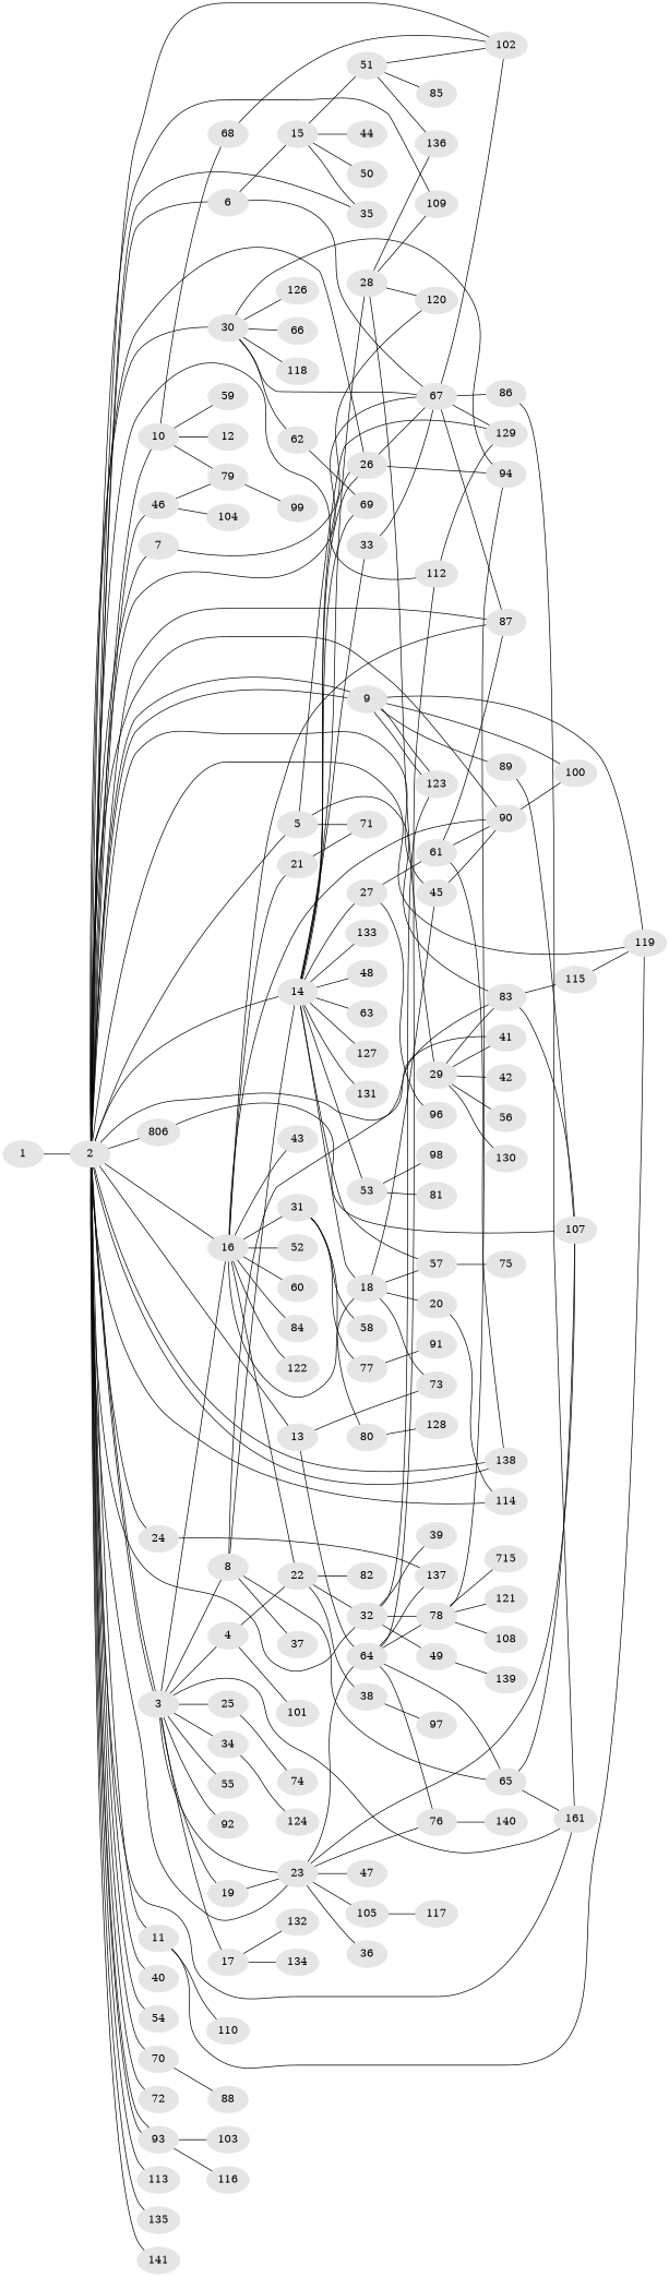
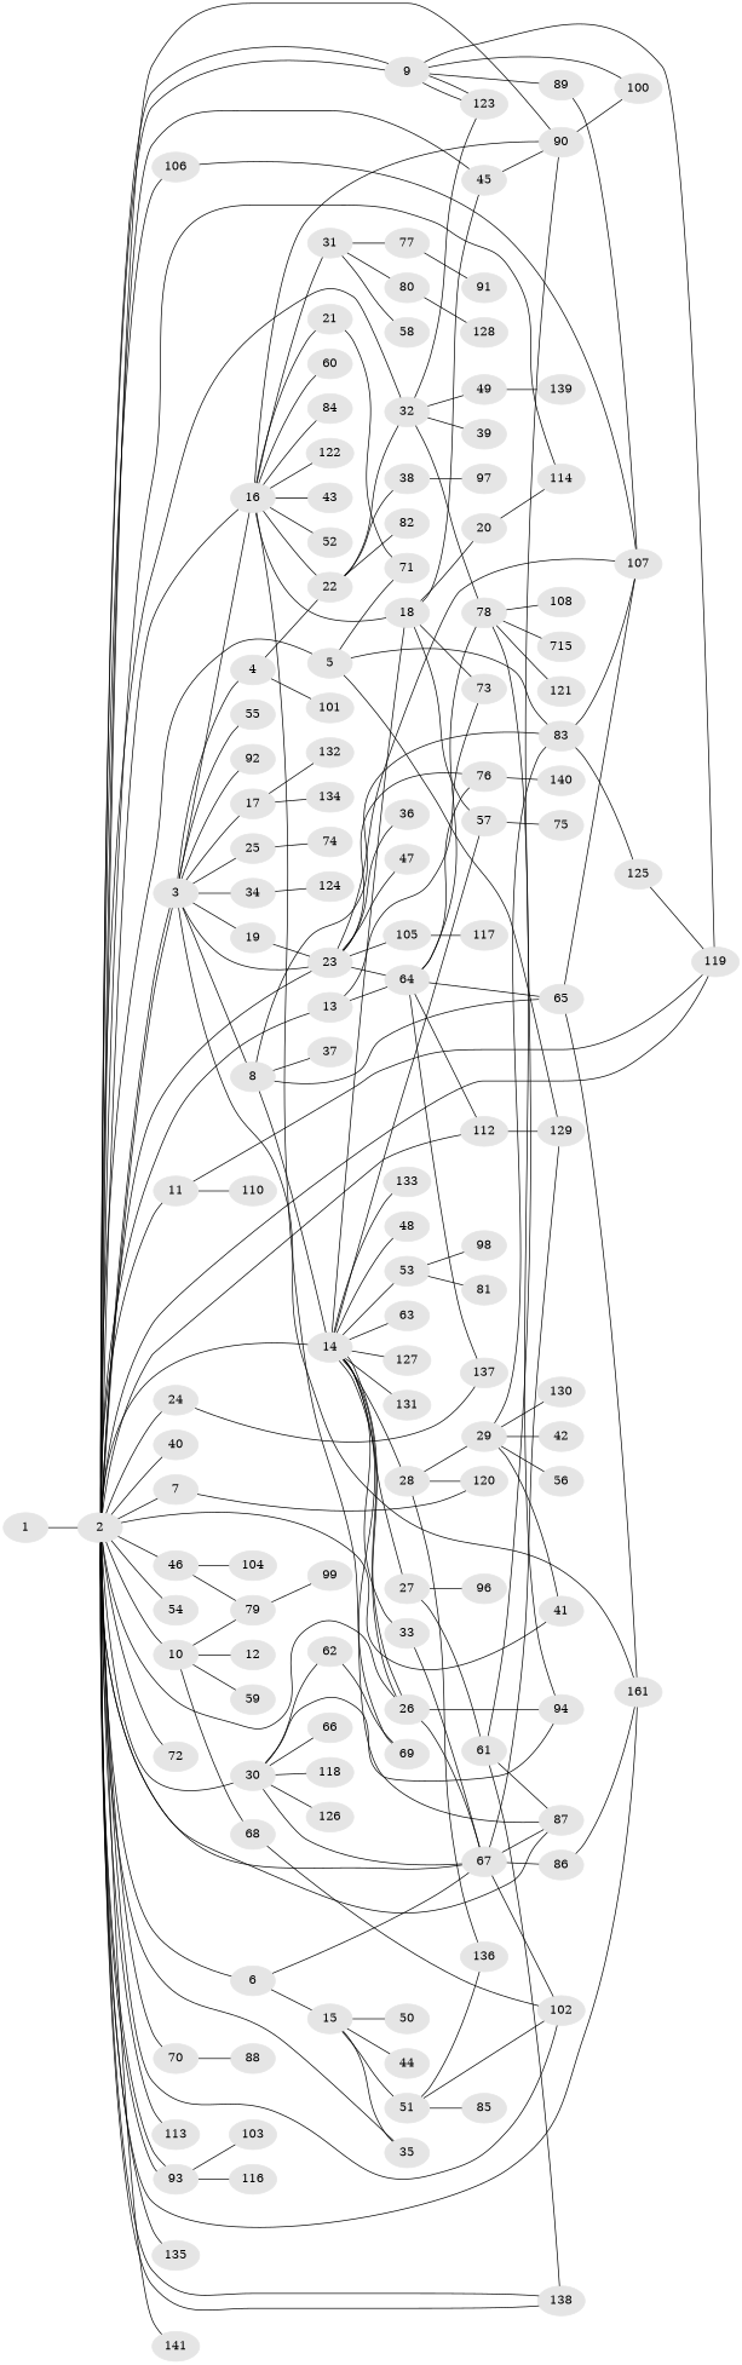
  graph {
    rankdir=LR
    node [color=gray90 style=filled]
    1
    2
    3
    5
    6
    7
    9
    10
    11
    13
    14
    16
    23
    24
    26
    30
    32
    35
    40
    41
    45
    46
    54
    67
    70
    72
    87
    90
    93
    102
-   106 [label=806]
-   109
+   106
    n33 [label=161]
    112
    113
    114
    119
    135
    138
    141
    4
    8
    17
    19
    25
    34
    55
    92
    71
    83
    129
    15
    120
    89
    100
    123
    12
    59
    68
    79
    110
    64
    73
    18
    27
    28
    33
    48
    53
    57
    63
    69
    127
    131
    133
    22
    21
    31
    43
    52
    60
    84
    122
    36
    47
    76
    105
    107
    137
    94
    62
    66
    118
    126
    39
    49
    78
    104
    86
    88
    103
    116
    101
    37
    65
    132
    134
    74
    124
    38
    82
-   125 [label=115]
+   125
    44
    50
    51
    99
    20
    61
    96
    29
    136
    81
    98
    75
    85
    58
    77
    80
    97
    140
    117
    42
    56
    130
    91
    128
    139
    108
    n139 [label=715]
    121
    1 -- 2
    2 -- 3
    2 -- 3
    2 -- 5
    2 -- 6
    2 -- 7
    2 -- 9
    2 -- 9
    2 -- 10
    2 -- 11
    2 -- 13
    2 -- 14
    2 -- 16
    2 -- 23
    2 -- 24
    2 -- 26
    2 -- 30
    2 -- 32
    2 -- 35
    2 -- 40
    2 -- 41
    2 -- 45
    2 -- 46
    2 -- 54
    2 -- 67
    2 -- 70
    2 -- 72
    2 -- 87
    2 -- 90
    2 -- 93
    2 -- 93
    2 -- 102
    2 -- 106
-   2 -- 109
    2 -- n33
    2 -- 112
    2 -- 113
    2 -- 114
    2 -- 119
    2 -- 135
    2 -- 138
    2 -- 138
    2 -- 141
    3 -- 16
    3 -- 23
    3 -- n33
    3 -- 4
    3 -- 8
    3 -- 17
    3 -- 19
    3 -- 25
    3 -- 34
    3 -- 55
    3 -- 92
    5 -- 71
    5 -- 83
    5 -- 129
    6 -- 67
    6 -- 15
    7 -- 120
    9 -- 119
    9 -- 89
    9 -- 100
    9 -- 123
    9 -- 123
    10 -- 12
    10 -- 59
    10 -- 68
    10 -- 79
    11 -- 119
    11 -- 110
    13 -- 64
    13 -- 73
    14 -- 26
    14 -- 26
    14 -- 18
    14 -- 27
    14 -- 28
    14 -- 33
    14 -- 48
    14 -- 53
    14 -- 57
    14 -- 63
    14 -- 69
    14 -- 127
    14 -- 131
    14 -- 133
    16 -- 87
    16 -- 90
    16 -- 18
    16 -- 22
    16 -- 21
    16 -- 31
    16 -- 43
    16 -- 52
    16 -- 60
    16 -- 84
    16 -- 122
    23 -- 64
    23 -- 36
    23 -- 47
    23 -- 76
    23 -- 105
    23 -- 107
    24 -- 137
    26 -- 67
    26 -- 94
    30 -- 67
    30 -- 94
    30 -- 62
    30 -- 66
    30 -- 118
    30 -- 126
    32 -- 123
    32 -- 39
    32 -- 49
    32 -- 78
    45 -- 90
    46 -- 79
    46 -- 104
    67 -- 87
    67 -- 102
    67 -- 129
    67 -- 86
    70 -- 88
    90 -- 100
    93 -- 103
    93 -- 116
    106 -- 107
    112 -- 129
    4 -- 22
    4 -- 101
    8 -- 14
    8 -- 83
    8 -- 37
    8 -- 65
    17 -- 132
    17 -- 134
    19 -- 23
    25 -- 74
    34 -- 124
    83 -- 107
    83 -- 125
    15 -- 35
    15 -- 44
    15 -- 50
    15 -- 51
    89 -- 107
    68 -- 102
    79 -- 99
    64 -- 112
    64 -- 76
    64 -- 137
    64 -- 78
    64 -- 65
    18 -- 45
    18 -- 73
    18 -- 57
    18 -- 20
    27 -- 61
    27 -- 96
-   28 -- 109
    28 -- 120
    28 -- 29
    28 -- 136
    33 -- 67
    53 -- 81
    53 -- 98
    57 -- 75
    22 -- 32
    22 -- 38
    22 -- 82
    21 -- 71
    31 -- 58
    31 -- 77
    31 -- 80
    76 -- 140
    105 -- 117
    62 -- 69
    49 -- 139
    78 -- 94
    78 -- 108
    78 -- n139
    78 -- 121
    86 -- n33
    65 -- n33
    65 -- 107
    38 -- 97
    125 -- 119
    51 -- 102
    51 -- 136
    51 -- 85
    20 -- 114
    61 -- 87
    61 -- 90
    61 -- 138
    29 -- 41
    29 -- 83
    29 -- 42
    29 -- 56
    29 -- 130
    77 -- 91
    80 -- 128
  }
